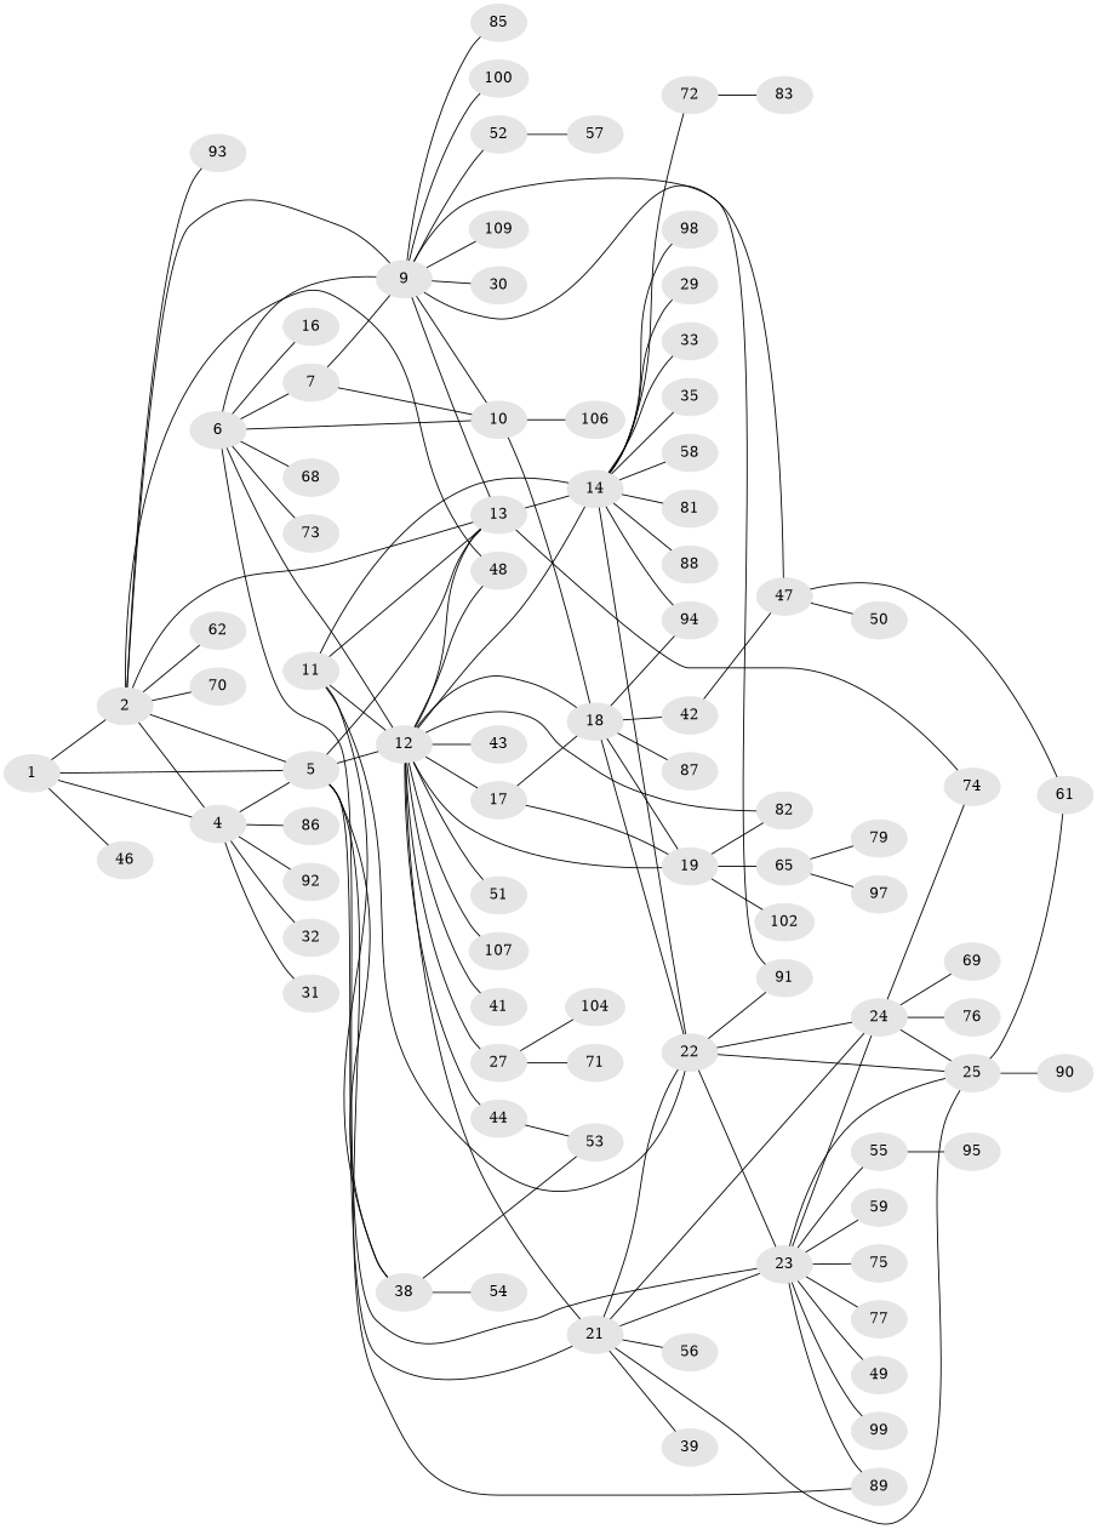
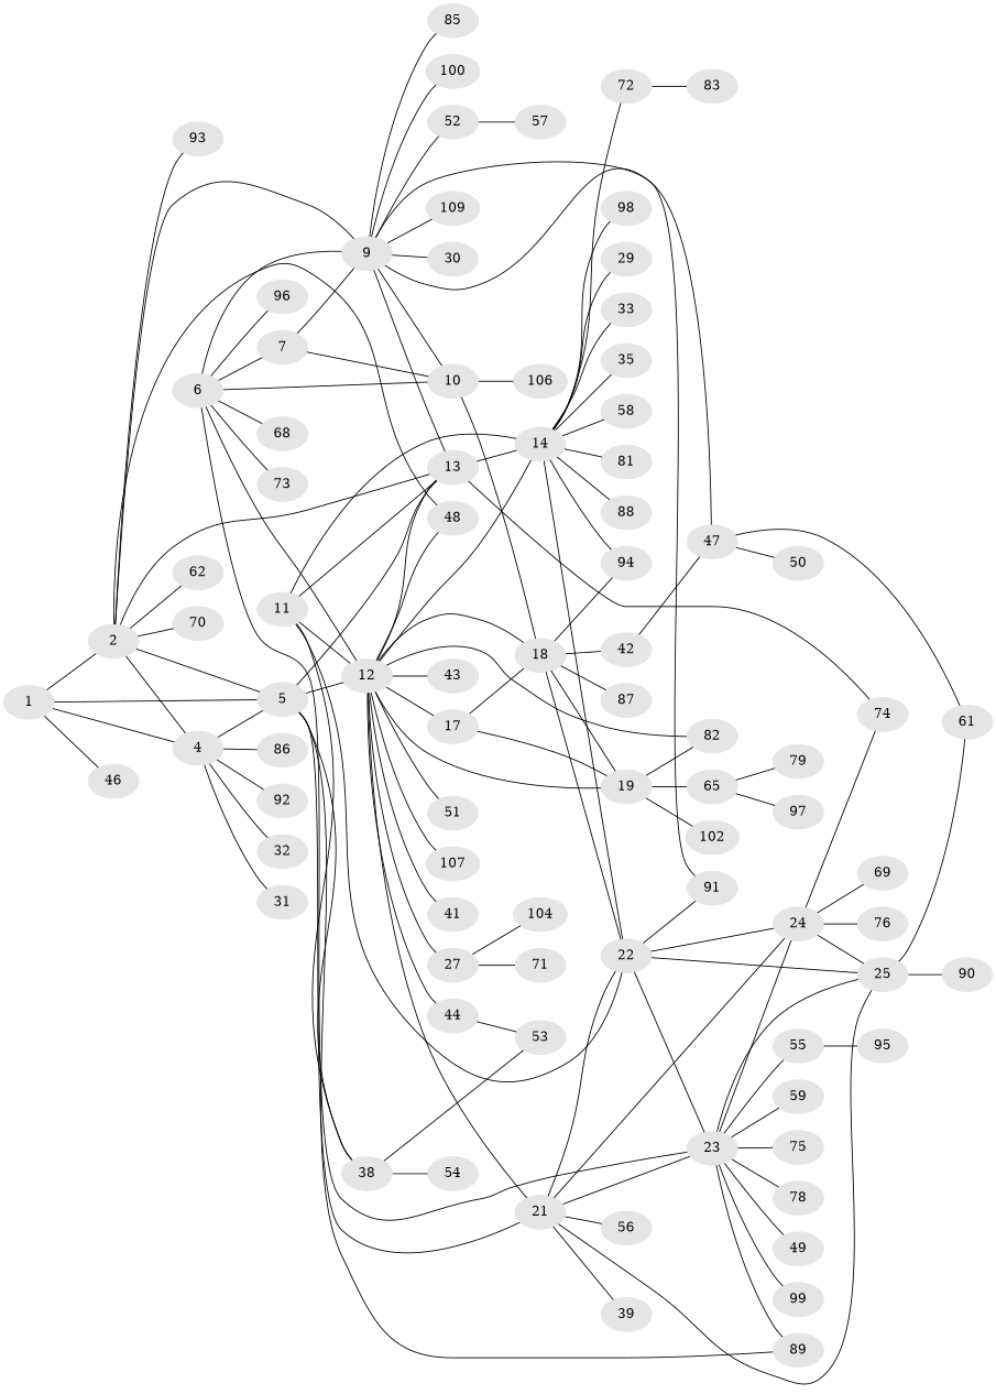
  graph {
    rankdir=LR
    node [color=gray90 style=filled]
    2 [super="+3"]
    4 [super="+77"]
    5 [super="+37"]
    9 [super="+40"]
    13 [super="+60"]
    48
    62
    70
    93
    1
    46
    32
    n13 [label=31]
    86
    92
    12 [super="+16"]
    21 [super="+63"]
    38 [super="+105"]
    89
    10 [super="+28"]
    30
    47 [super="+84"]
    52
    85
    91
    100
    109
    14 [super="+15"]
    74
    18 [super="+20"]
    17
    19 [super="+31"]
    27 [super="+101"]
    41 [super="+67"]
    43
    44
    51
    82 [super="+103"]
    n39 [label=107]
    23 [super="+80"]
    22 [super="+45"]
    24 [super="+26"]
    25 [super="+64"]
    39
    56
    53
    54
    6 [super="+8"]
    7 [super="+36"]
    68
    73
-   96 [label=16]
+   96
    106
    49
    55
    59
    75
-   78 [label=77]
+   78
    99
    50
    61
    57
    94
    42
    87
    11 [super="+66"]
    29
    33
    35
    58
    72
    81
    88
    98
    65
    102
    71
    104
    83
    79 [super="+107"]
    97
    69
    76
    90
    95
    2 -- 4 [weight=2]
    2 -- 5 [weight=2]
    2 -- 9
    2 -- 13
    2 -- 48
    2 -- 62
    2 -- 70
    2 -- 93
    4 -- 5
    4 -- 32
    4 -- n13
    4 -- 86
    4 -- 92
    5 -- 13
    5 -- 12
    5 -- 21
    5 -- 38
    5 -- 89
    9 -- 13
    9 -- 10
    9 -- 30
    9 -- 47
    9 -- 52
    9 -- 85
    9 -- 91
    9 -- 100
    9 -- 109
    13 -- 14 [weight=2]
    13 -- 74
    1 -- 2 [weight=2]
    1 -- 4
    1 -- 5
    1 -- 46
    12 -- 13
    12 -- 48
    12 -- 21
    12 -- 14 [weight=2]
    12 -- 18 [weight=2]
    12 -- 17
    12 -- 19
    12 -- 27
    12 -- 41
    12 -- 43
    12 -- 44
    12 -- 51
    12 -- 82
    12 -- n39
    21 -- 23
    21 -- 22
    21 -- 24
    21 -- 25
    21 -- 39
    21 -- 56
    38 -- 53
    38 -- 54
    10 -- 18
    10 -- 106
    47 -- 50
    47 -- 61
    52 -- 57
    14 -- 22
    14 -- 94
    14 -- 29
    14 -- 33
    14 -- 35
    14 -- 58
    14 -- 72
    14 -- 81
    14 -- 88
    14 -- 98
    18 -- 19 [weight=2]
    18 -- 22
    18 -- 94
    18 -- 42
    18 -- 87
    17 -- 18 [weight=2]
    17 -- 19
    19 -- 82
    19 -- 65
    19 -- 102
    27 -- 71
    27 -- 104
    44 -- 53
    23 -- 89
    23 -- 24
    23 -- 25
    23 -- 49
    23 -- 55
    23 -- 59
    23 -- 75
    23 -- 78
    23 -- 99
    22 -- 91
    22 -- 23
    22 -- 24
    22 -- 25
    24 -- 74
    24 -- 25
    24 -- 69
    24 -- 76
    25 -- 61
    25 -- 90
    6 -- 9 [weight=2]
    6 -- 12
    6 -- 10 [weight=2]
    6 -- 23
    6 -- 7 [weight=2]
    6 -- 68
    6 -- 73
    6 -- 96
    7 -- 9
    7 -- 10
    55 -- 95
    42 -- 47
    11 -- 13
    11 -- 12
    11 -- 38
    11 -- 14 [weight=2]
    11 -- 22
    72 -- 83
    65 -- 79
    65 -- 97
  }
